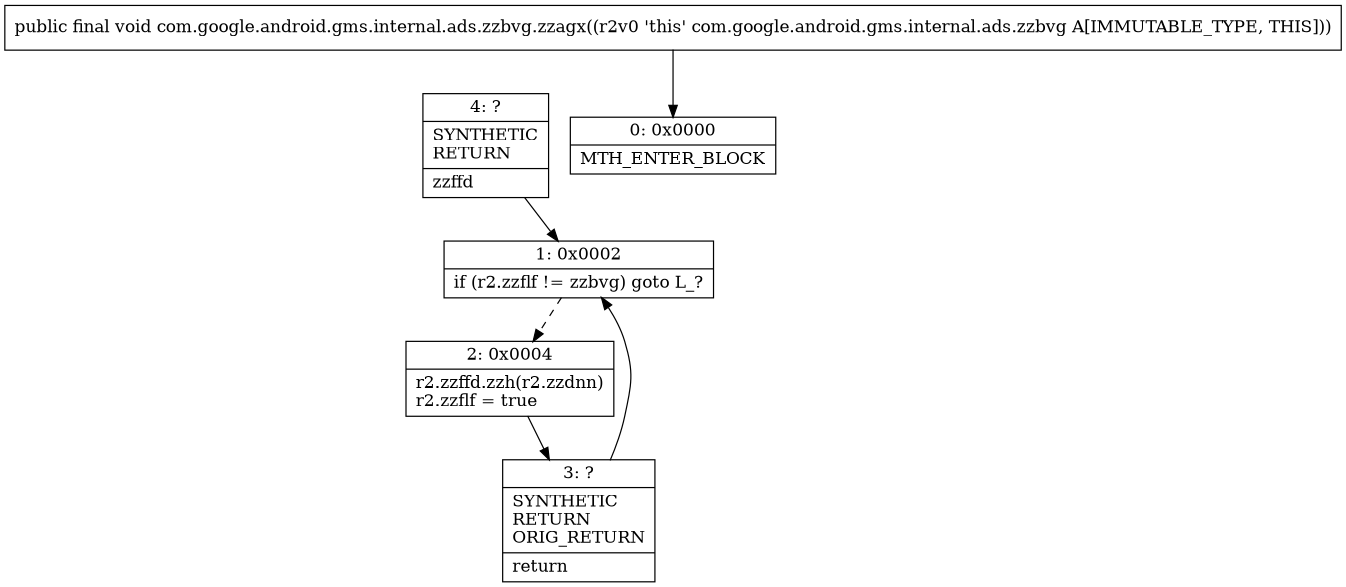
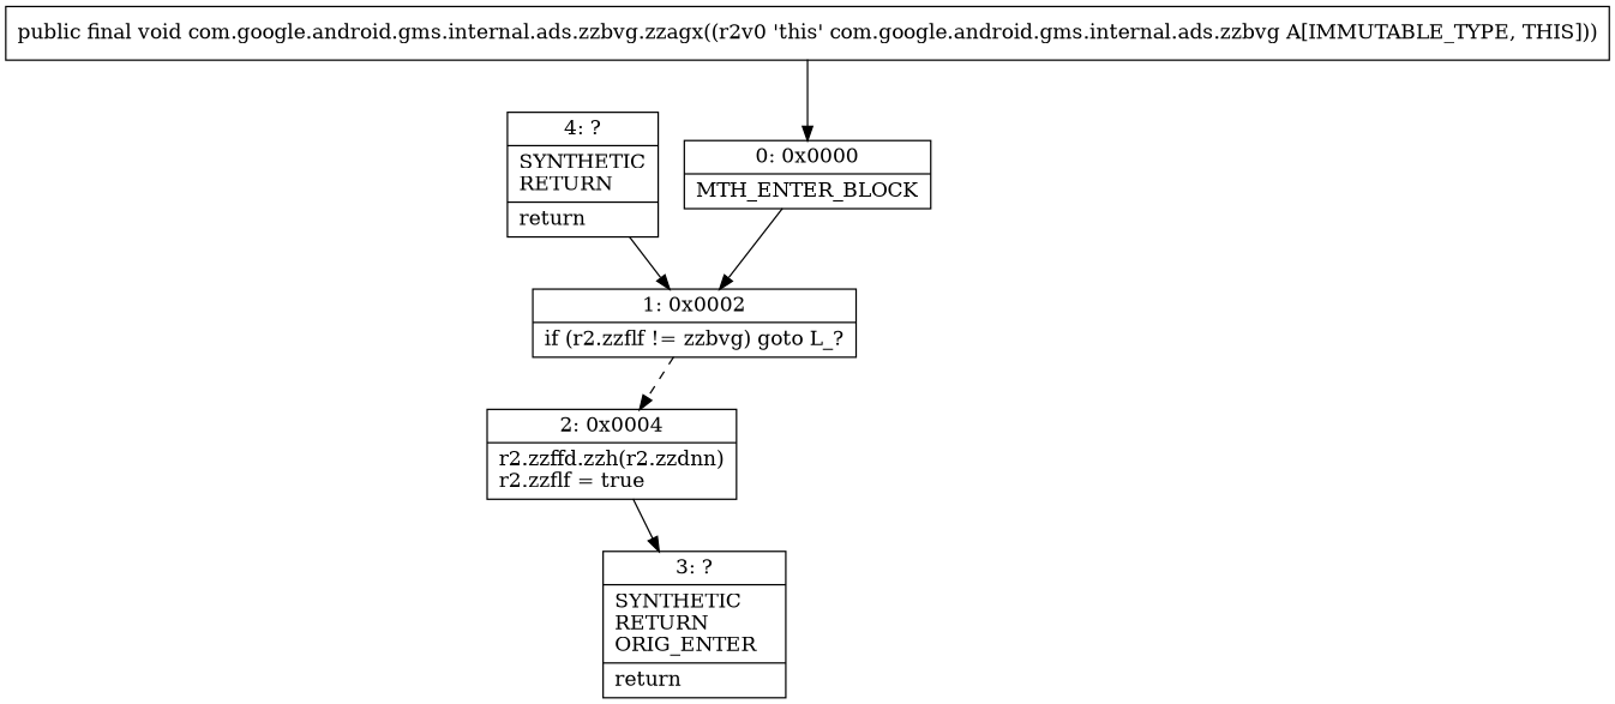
  digraph {
    node [shape=record]
    n1 [label="{0\:\ 0x0000|MTH_ENTER_BLOCK\l}"]
    n2 [label="{1\:\ 0x0002|if (r2.zzflf != zzbvg) goto L_?\l}"]
    n3 [label="{2\:\ 0x0004|r2.zzffd.zzh(r2.zzdnn)\lr2.zzflf = true\l}"]
-   n4 [label="{3\:\ ?|SYNTHETIC\lRETURN\lORIG_RETURN\l|return\l}"]
-   n5 [label="{4\:\ ?|SYNTHETIC\lRETURN\l|zzffd\l}"]
+   n4 [label="{3\:\ ?|SYNTHETIC\lRETURN\lORIG_ENTER\l|return\l}"]
+   n5 [label="{4\:\ ?|SYNTHETIC\lRETURN\l|return\l}"]
    n6 [label="{public final void com.google.android.gms.internal.ads.zzbvg.zzagx((r2v0 'this' com.google.android.gms.internal.ads.zzbvg A[IMMUTABLE_TYPE, THIS])) }"]
-   n4 -> n2
+   n1 -> n2
    n2 -> n3 [style=dashed]
    n3 -> n4
    n5 -> n2
    n6 -> n1
  }
